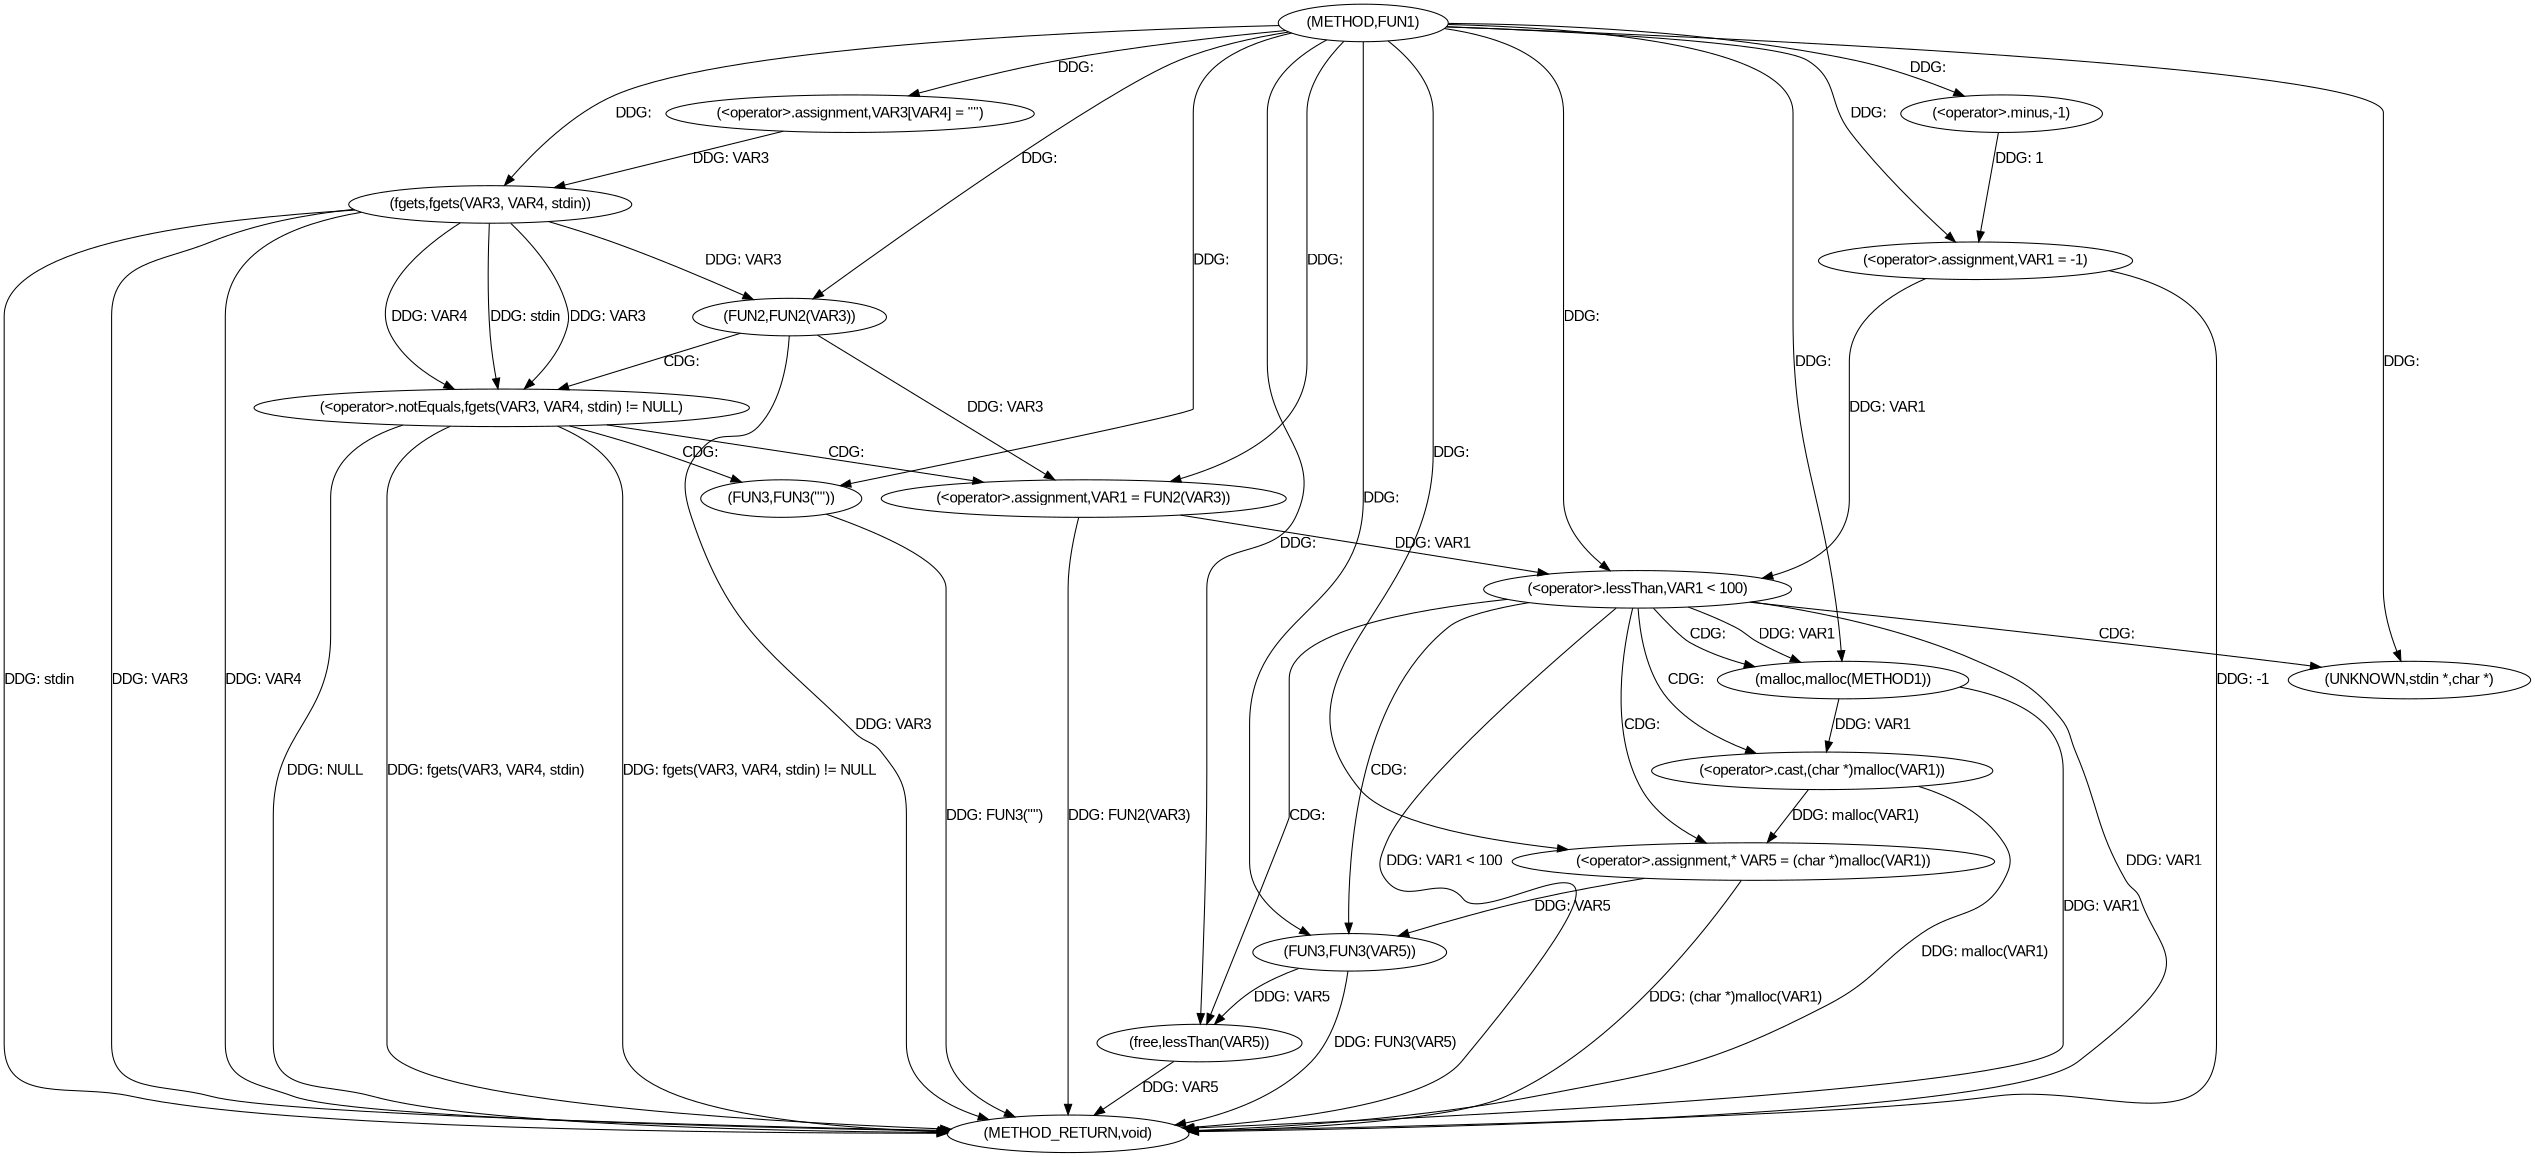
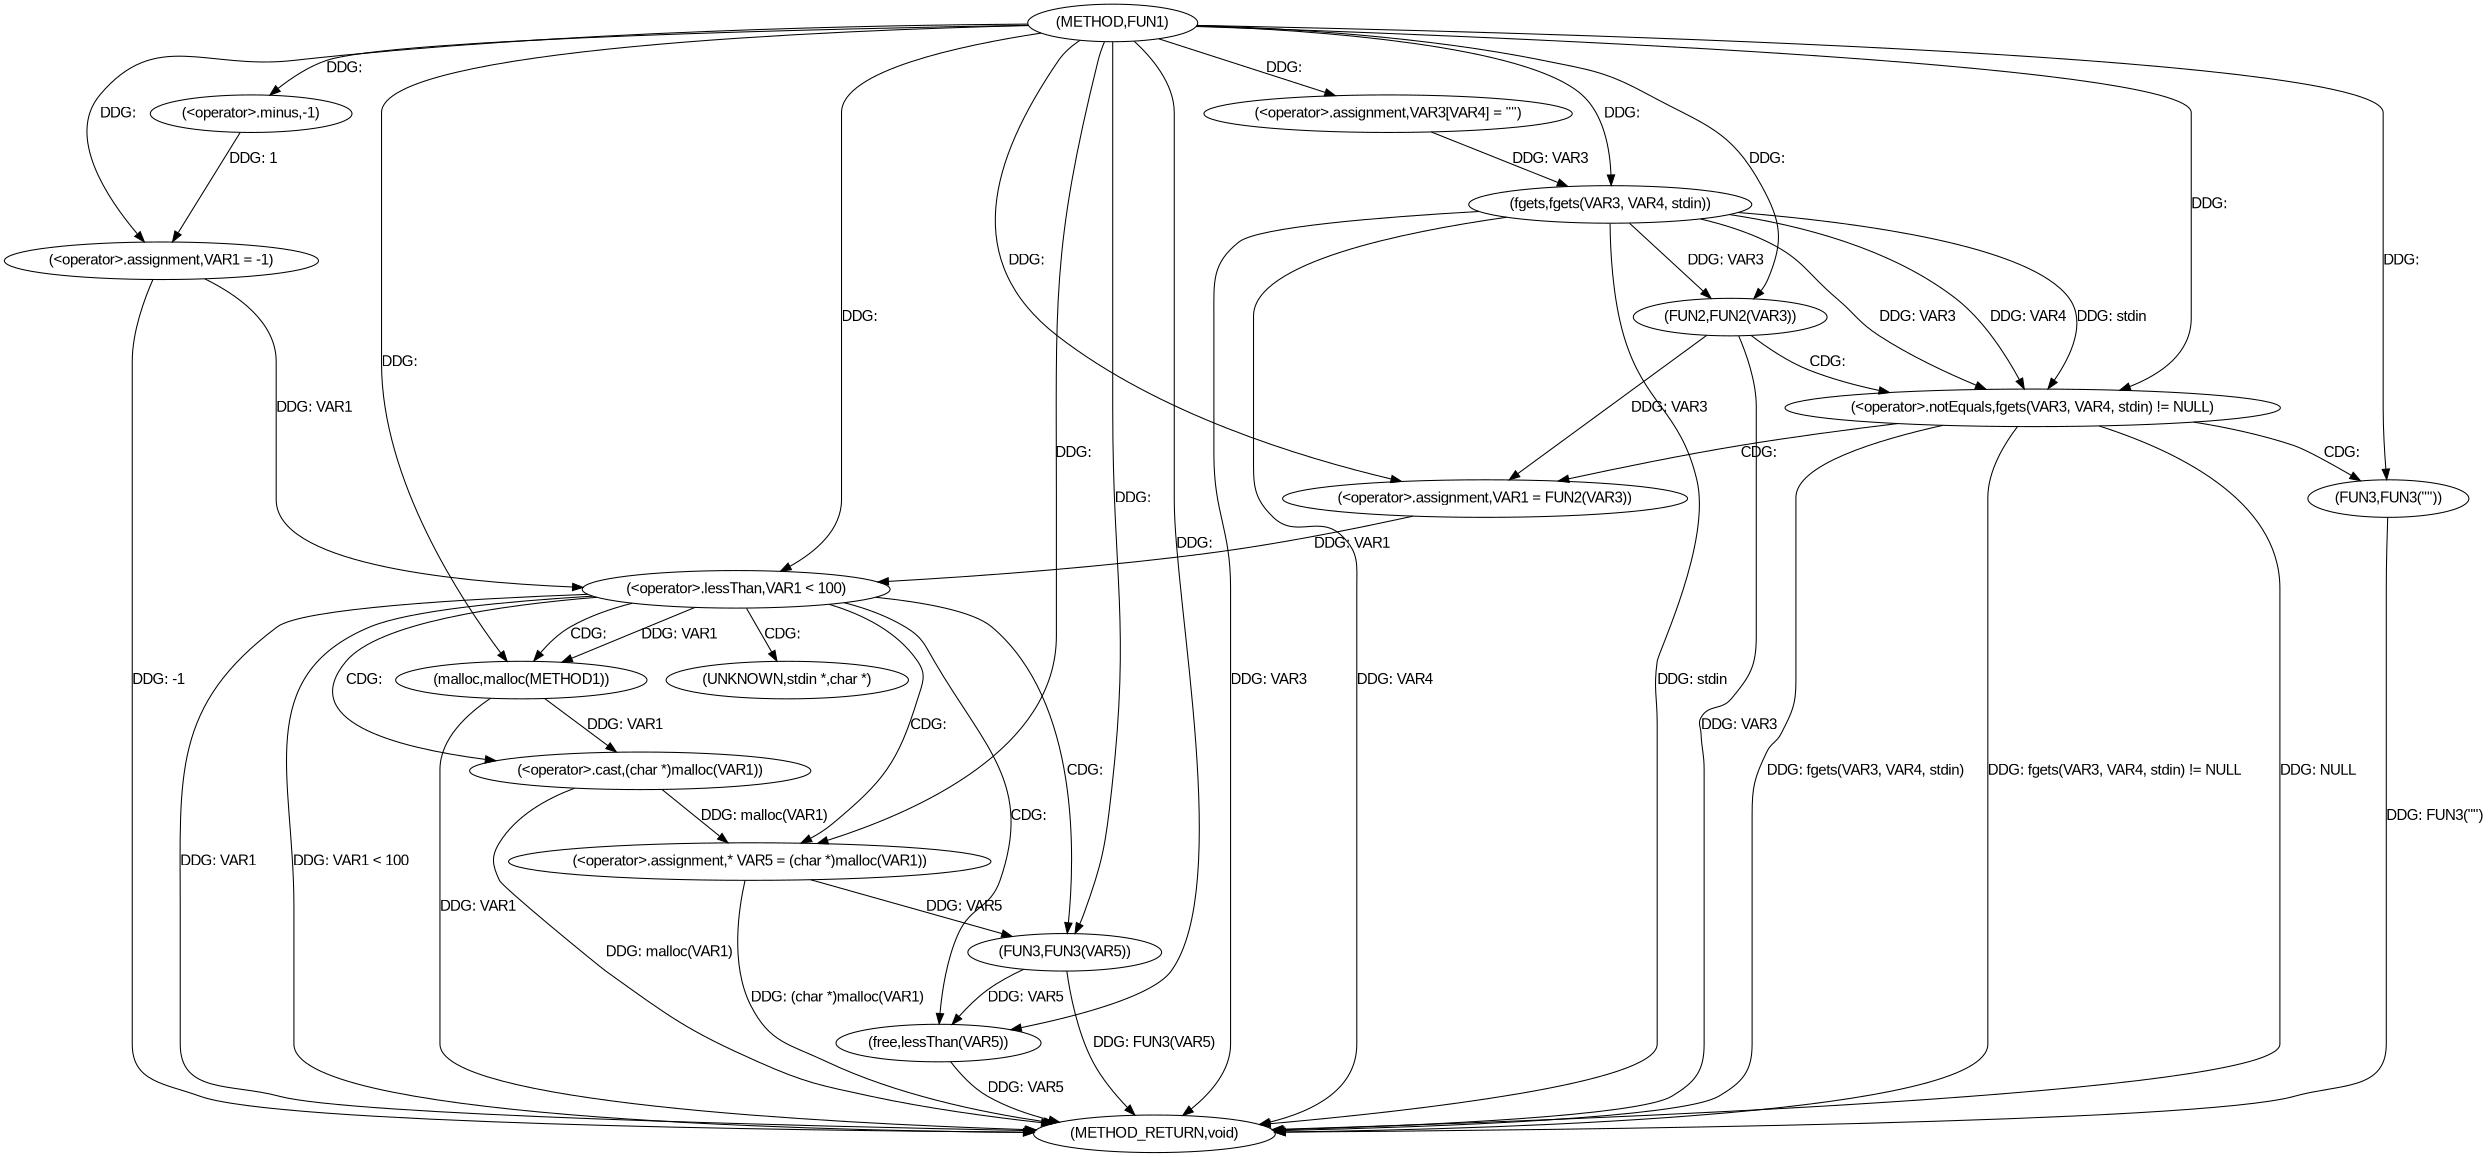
  digraph {
    fontname="Liberation Sans"
    node [fontname="Liberation Sans"]
    edge [fontname="Liberation Sans"]
    n1 [label="(METHOD,FUN1)"]
    n2 [label="(<operator>.assignment,VAR1 = -1)"]
    n3 [label="(<operator>.minus,-1)"]
    n4 [label="(<operator>.assignment,VAR3[VAR4] = \"\")"]
    n5 [label="(<operator>.notEquals,fgets(VAR3, VAR4, stdin) != NULL)"]
    n6 [label="(fgets,fgets(VAR3, VAR4, stdin))"]
    n7 [label="(<operator>.assignment,VAR1 = FUN2(VAR3))"]
    n8 [label="(FUN2,FUN2(VAR3))"]
    n9 [label="(FUN3,FUN3(\"\"))"]
    n10 [label="(<operator>.lessThan,VAR1 < 100)"]
    n11 [label="(<operator>.assignment,* VAR5 = (char *)malloc(VAR1))"]
    n12 [label="(malloc,malloc(METHOD1))"]
    n13 [label="(FUN3,FUN3(VAR5))"]
    n14 [label="(free,lessThan(VAR5))"]
    n15 [label="(METHOD_RETURN,void)"]
    n16 [label="(<operator>.cast,(char *)malloc(VAR1))"]
    n17 [label="(UNKNOWN,stdin *,char *)"]
    n1 -> n2 [label="DDG: "]
    n1 -> n3 [label="DDG: "]
    n1 -> n4 [label="DDG: "]
-   n1 -> n17 [label="DDG: "]
+   n1 -> n5 [label="DDG: "]
    n1 -> n6 [label="DDG: "]
    n1 -> n7 [label="DDG: "]
    n1 -> n8 [label="DDG: "]
    n1 -> n9 [label="DDG: "]
    n1 -> n10 [label="DDG: "]
    n1 -> n11 [label="DDG: "]
    n1 -> n12 [label="DDG: "]
    n1 -> n13 [label="DDG: "]
    n1 -> n14 [label="DDG: "]
    n2 -> n10 [label="DDG: VAR1"]
    n2 -> n15 [label="DDG: -1"]
    n3 -> n2 [label="DDG: 1"]
    n4 -> n6 [label="DDG: VAR3"]
    n5 -> n7 [label="CDG: "]
    n5 -> n9 [label="CDG: "]
    n5 -> n15 [label="DDG: fgets(VAR3, VAR4, stdin) != NULL"]
    n5 -> n15 [label="DDG: NULL"]
    n5 -> n15 [label="DDG: fgets(VAR3, VAR4, stdin)"]
    n6 -> n5 [label="DDG: VAR3"]
    n6 -> n5 [label="DDG: VAR4"]
    n6 -> n5 [label="DDG: stdin"]
    n6 -> n8 [label="DDG: VAR3"]
    n6 -> n15 [label="DDG: VAR3"]
    n6 -> n15 [label="DDG: VAR4"]
    n6 -> n15 [label="DDG: stdin"]
    n7 -> n10 [label="DDG: VAR1"]
-   n7 -> n15 [label="DDG: FUN2(VAR3)"]
    n8 -> n5 [label="CDG: "]
    n8 -> n7 [label="DDG: VAR3"]
    n8 -> n15 [label="DDG: VAR3"]
    n9 -> n15 [label="DDG: FUN3(\"\")"]
    n10 -> n11 [label="CDG: "]
    n10 -> n12 [label="DDG: VAR1"]
    n10 -> n12 [label="CDG: "]
    n10 -> n13 [label="CDG: "]
    n10 -> n14 [label="CDG: "]
    n10 -> n15 [label="DDG: VAR1"]
    n10 -> n15 [label="DDG: VAR1 < 100"]
    n10 -> n16 [label="CDG: "]
    n10 -> n17 [label="CDG: "]
    n11 -> n13 [label="DDG: VAR5"]
    n11 -> n15 [label="DDG: (char *)malloc(VAR1)"]
    n12 -> n15 [label="DDG: VAR1"]
    n12 -> n16 [label="DDG: VAR1"]
    n13 -> n14 [label="DDG: VAR5"]
    n13 -> n15 [label="DDG: FUN3(VAR5)"]
    n14 -> n15 [label="DDG: VAR5"]
    n16 -> n11 [label="DDG: malloc(VAR1)"]
    n16 -> n15 [label="DDG: malloc(VAR1)"]
  }
